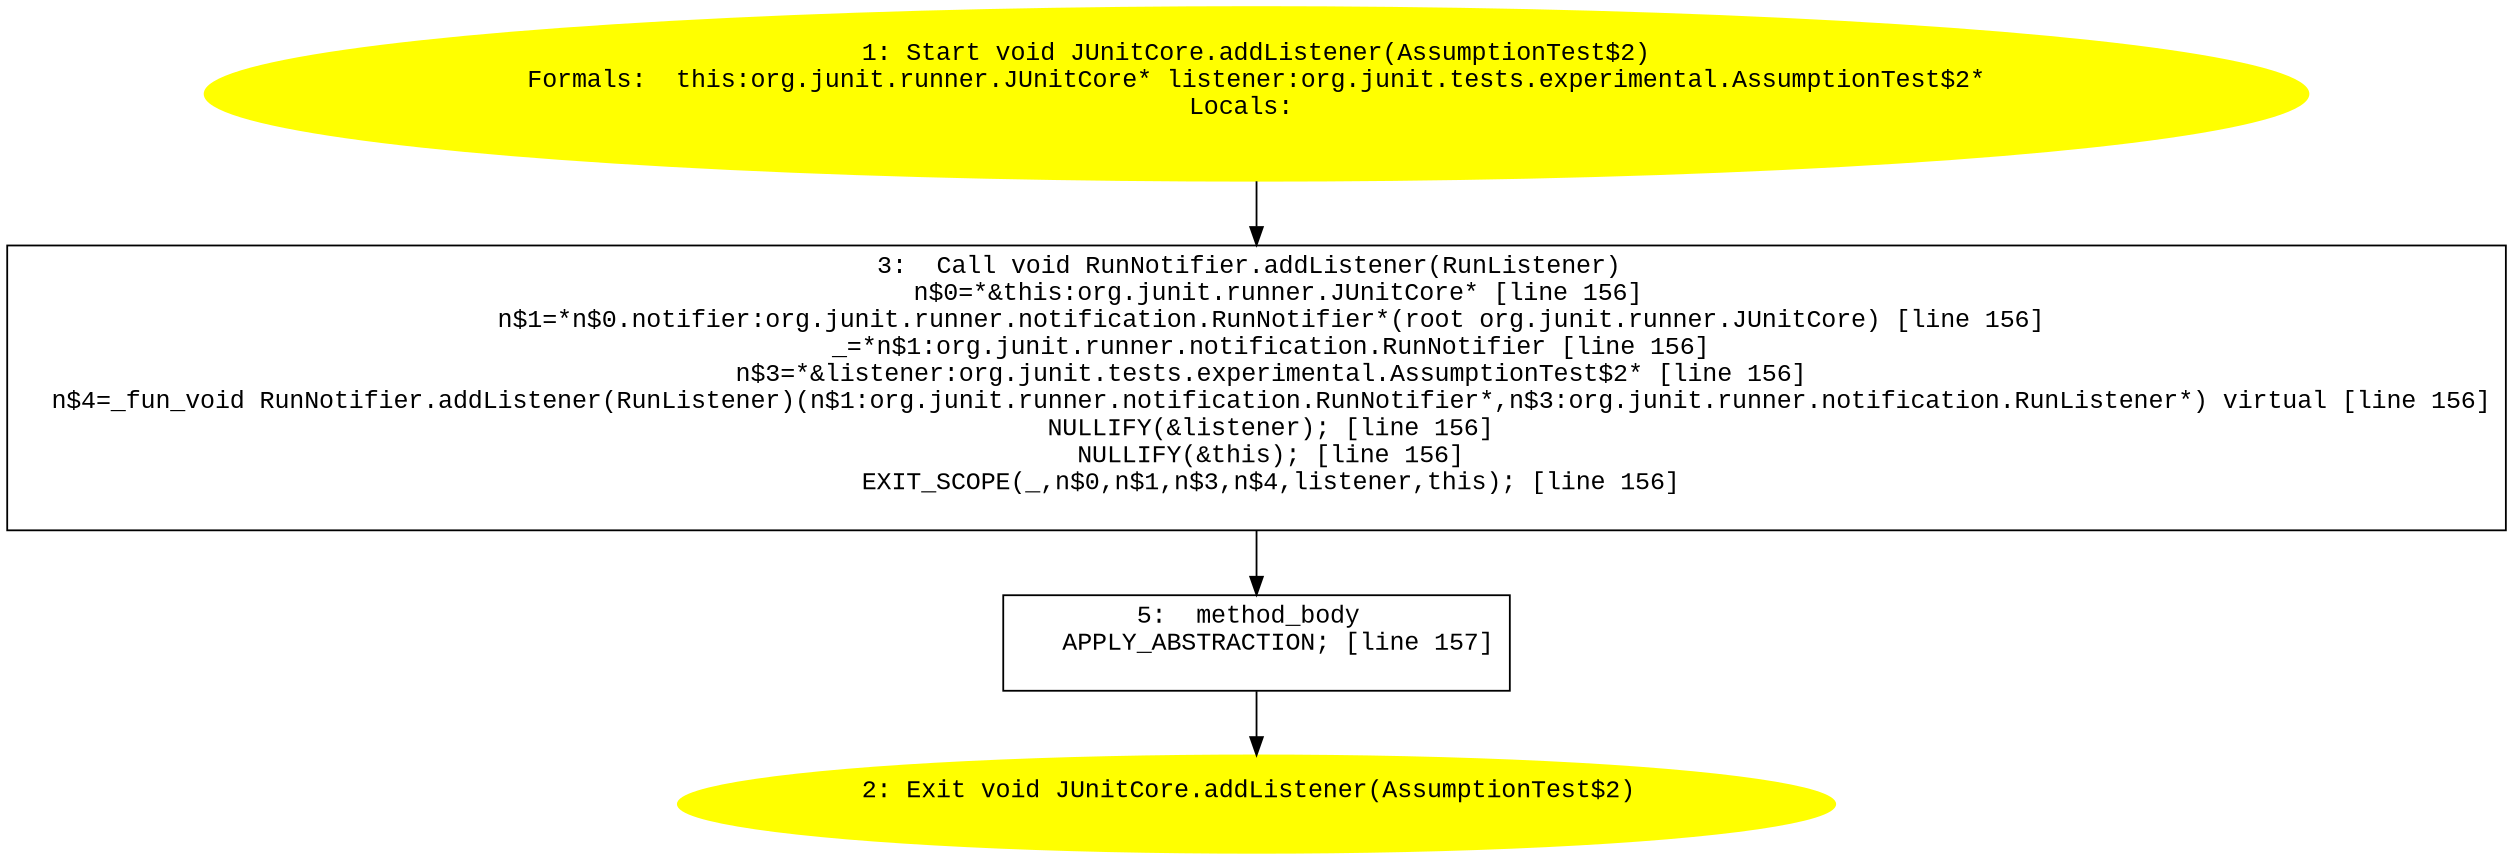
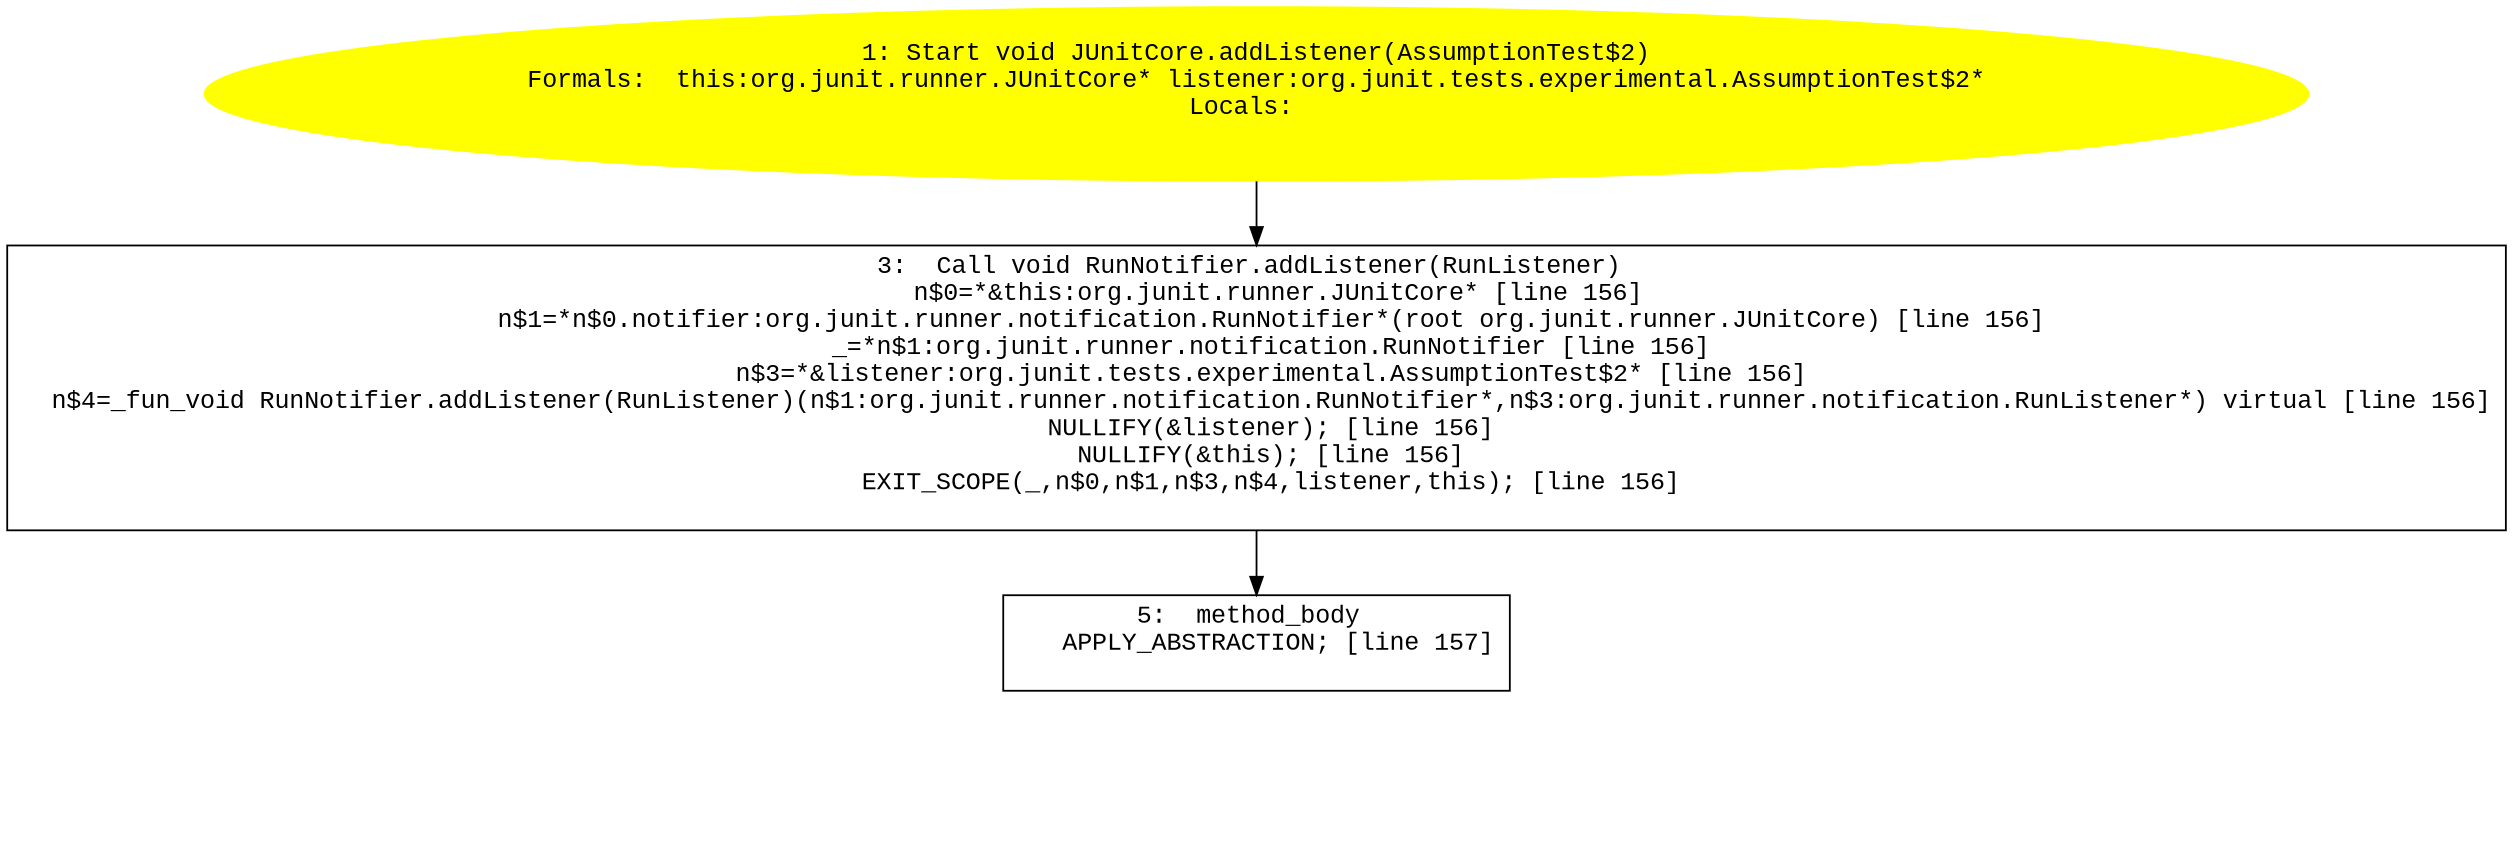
  digraph {
    fontname="Liberation Mono"
    node [fontname="Liberation Mono"]
    edge [fontname="Liberation Mono"]
    n1 [color=yellow label="1: Start void JUnitCore.addListener(AssumptionTest$2)\nFormals:  this:org.junit.runner.JUnitCore* listener:org.junit.tests.experimental.AssumptionTest$2*\nLocals:  \n  " style=filled]
    n2 [label="3:  Call void RunNotifier.addListener(RunListener) \n   n$0=*&this:org.junit.runner.JUnitCore* [line 156]\n  n$1=*n$0.notifier:org.junit.runner.notification.RunNotifier*(root org.junit.runner.JUnitCore) [line 156]\n  _=*n$1:org.junit.runner.notification.RunNotifier [line 156]\n  n$3=*&listener:org.junit.tests.experimental.AssumptionTest$2* [line 156]\n  n$4=_fun_void RunNotifier.addListener(RunListener)(n$1:org.junit.runner.notification.RunNotifier*,n$3:org.junit.runner.notification.RunListener*) virtual [line 156]\n  NULLIFY(&listener); [line 156]\n  NULLIFY(&this); [line 156]\n  EXIT_SCOPE(_,n$0,n$1,n$3,n$4,listener,this); [line 156]\n " shape=box]
    n3 [label="5:  method_body \n   APPLY_ABSTRACTION; [line 157]\n " shape=box]
-   n4 [color=yellow label="2: Exit void JUnitCore.addListener(AssumptionTest$2) \n  " style=filled]
    n1 -> n2
    n2 -> n3
-   n3 -> n4
  }
